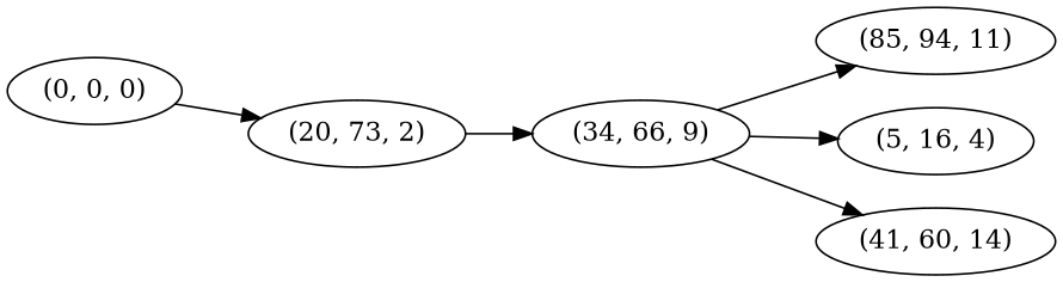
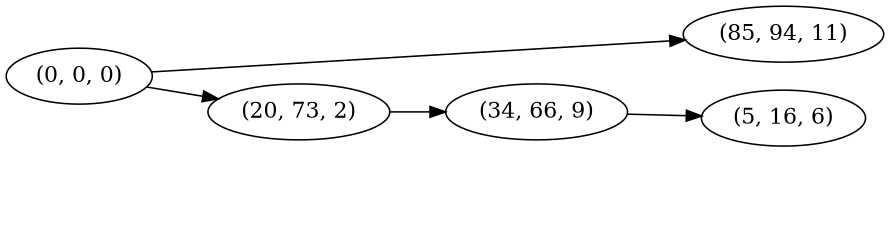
  digraph {
    rankdir=LR
    n1 [label="(20, 73, 2)"]
    "(0, 0, 0)"
    "(85, 94, 11)"
    "(34, 66, 9)"
-   "(5, 16, 4)"
-   "(41, 60, 14)"
+   "(5, 16, 4)" [label="(5, 16, 6)"]
    n1 -> "(34, 66, 9)"
    "(0, 0, 0)" -> n1
-   "(34, 66, 9)" -> "(85, 94, 11)"
+   "(0, 0, 0)" -> "(85, 94, 11)"
    "(34, 66, 9)" -> "(5, 16, 4)"
-   "(34, 66, 9)" -> "(41, 60, 14)"
  }
